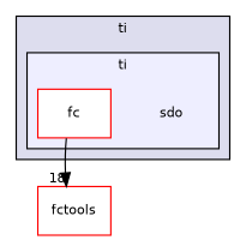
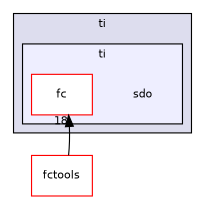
  digraph {
    compound=true
    node [fontname=Helvetica fontsize=10 shape=box color=red fillcolor=white style=filled]
    n1 [label=sdo shape=plaintext color="" fillcolor="" style=""]
    n2 [label=fc]
    n3 [label=fctools]
    subgraph cluster_1 {
      bgcolor="#ddddee"
      fontname=Helvetica
      fontsize=10
      label=ti
      pencolor=black
      subgraph cluster_2 {
        bgcolor="#eeeeff"
        fontname=Helvetica
        fontsize=10
        pencolor=black
        n1
        n2
      }
    }
-   n2 -> n3 [headlabel=18 labeldistance=1.5 labelfontname=Helvetica labelfontsize=10]
+   n3 -> n2 [headlabel=18 labeldistance=1.5 labelfontname=Helvetica labelfontsize=10]
  }
